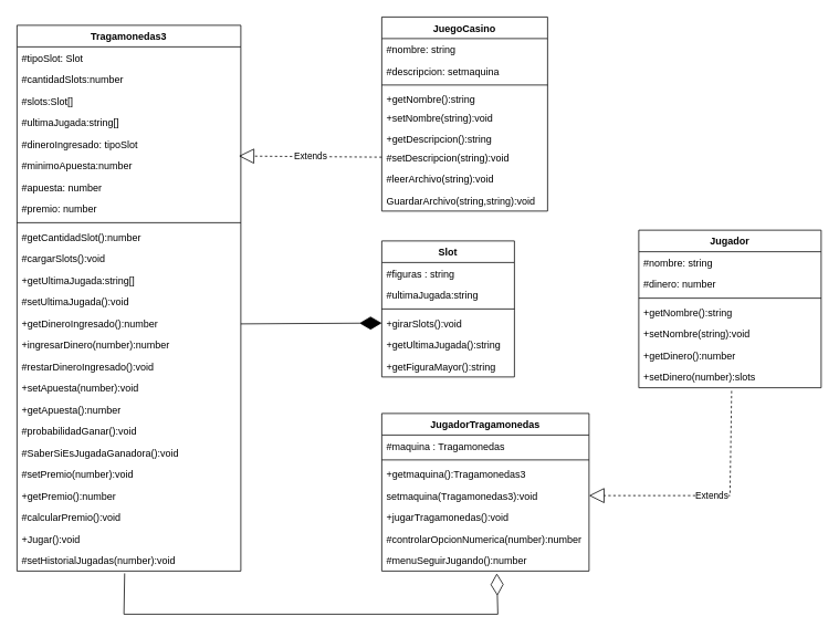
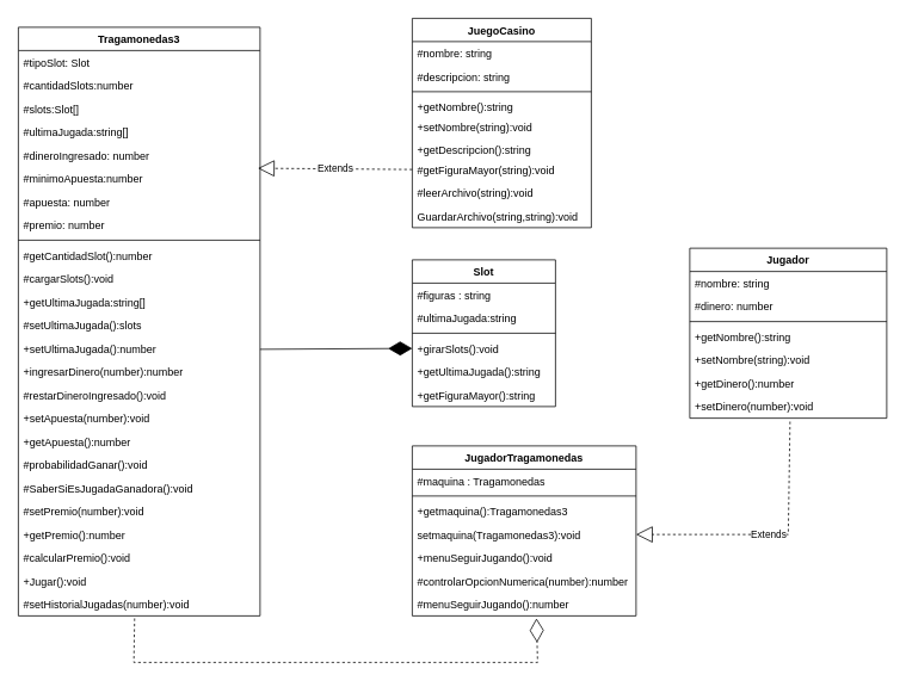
  <mxCell id="0" />
  <mxCell id="1" parent="0" />
  <mxCell id="2" value="Slot" style="swimlane;fontStyle=1;align=center;verticalAlign=top;childLayout=stackLayout;horizontal=1;startSize=26;horizontalStack=0;resizeParent=1;resizeParentMax=0;resizeLast=0;collapsible=1;marginBottom=0;" parent="1" vertex="1"><mxGeometry x="460" y="290" width="160" height="164" as="geometry" /></mxCell>
  <mxCell id="3" value="#figuras : string" style="text;strokeColor=none;fillColor=none;align=left;verticalAlign=top;spacingLeft=4;spacingRight=4;overflow=hidden;rotatable=0;points=[[0,0.5],[1,0.5]];portConstraint=eastwest;" parent="2" vertex="1"><mxGeometry y="26" width="160" height="26" as="geometry" /></mxCell>
  <mxCell id="4" value="#ultimaJugada:string" style="text;strokeColor=none;fillColor=none;align=left;verticalAlign=top;spacingLeft=4;spacingRight=4;overflow=hidden;rotatable=0;points=[[0,0.5],[1,0.5]];portConstraint=eastwest;" parent="2" vertex="1"><mxGeometry y="52" width="160" height="26" as="geometry" /></mxCell>
  <mxCell id="5" value="" style="line;strokeWidth=1;fillColor=none;align=left;verticalAlign=middle;spacingTop=-1;spacingLeft=3;spacingRight=3;rotatable=0;labelPosition=right;points=[];portConstraint=eastwest;strokeColor=inherit;" parent="2" vertex="1"><mxGeometry y="78" width="160" height="8" as="geometry" /></mxCell>
  <mxCell id="6" value="+girarSlots():void" style="text;strokeColor=none;fillColor=none;align=left;verticalAlign=top;spacingLeft=4;spacingRight=4;overflow=hidden;rotatable=0;points=[[0,0.5],[1,0.5]];portConstraint=eastwest;" parent="2" vertex="1"><mxGeometry y="86" width="160" height="26" as="geometry" /></mxCell>
  <mxCell id="7" value="+getUltimaJugada():string" style="text;strokeColor=none;fillColor=none;align=left;verticalAlign=top;spacingLeft=4;spacingRight=4;overflow=hidden;rotatable=0;points=[[0,0.5],[1,0.5]];portConstraint=eastwest;" parent="2" vertex="1"><mxGeometry y="112" width="160" height="26" as="geometry" /></mxCell>
  <mxCell id="8" value="+getFiguraMayor():string" style="text;strokeColor=none;fillColor=none;align=left;verticalAlign=top;spacingLeft=4;spacingRight=4;overflow=hidden;rotatable=0;points=[[0,0.5],[1,0.5]];portConstraint=eastwest;" parent="2" vertex="1"><mxGeometry y="138" width="160" height="26" as="geometry" /></mxCell>
  <mxCell id="9" value="Tragamonedas3" style="swimlane;fontStyle=1;align=center;verticalAlign=top;childLayout=stackLayout;horizontal=1;startSize=26;horizontalStack=0;resizeParent=1;resizeParentMax=0;resizeLast=0;collapsible=1;marginBottom=0;" parent="1" vertex="1"><mxGeometry x="20" y="30" width="270" height="658" as="geometry" /></mxCell>
  <mxCell id="10" value="#tipoSlot: Slot" style="text;strokeColor=none;fillColor=none;align=left;verticalAlign=top;spacingLeft=4;spacingRight=4;overflow=hidden;rotatable=0;points=[[0,0.5],[1,0.5]];portConstraint=eastwest;" parent="9" vertex="1"><mxGeometry y="26" width="270" height="26" as="geometry" /></mxCell>
  <mxCell id="11" value="#cantidadSlots:number" style="text;strokeColor=none;fillColor=none;align=left;verticalAlign=top;spacingLeft=4;spacingRight=4;overflow=hidden;rotatable=0;points=[[0,0.5],[1,0.5]];portConstraint=eastwest;" parent="9" vertex="1"><mxGeometry y="52" width="270" height="26" as="geometry" /></mxCell>
  <mxCell id="12" value="#slots:Slot[]" style="text;strokeColor=none;fillColor=none;align=left;verticalAlign=top;spacingLeft=4;spacingRight=4;overflow=hidden;rotatable=0;points=[[0,0.5],[1,0.5]];portConstraint=eastwest;" parent="9" vertex="1"><mxGeometry y="78" width="270" height="26" as="geometry" /></mxCell>
  <mxCell id="13" value="#ultimaJugada:string[]" style="text;strokeColor=none;fillColor=none;align=left;verticalAlign=top;spacingLeft=4;spacingRight=4;overflow=hidden;rotatable=0;points=[[0,0.5],[1,0.5]];portConstraint=eastwest;" parent="9" vertex="1"><mxGeometry y="104" width="270" height="26" as="geometry" /></mxCell>
- <mxCell id="14" value="#dineroIngresado: tipoSlot" style="text;strokeColor=none;fillColor=none;align=left;verticalAlign=top;spacingLeft=4;spacingRight=4;overflow=hidden;rotatable=0;points=[[0,0.5],[1,0.5]];portConstraint=eastwest;" parent="9" vertex="1"><mxGeometry y="130" width="270" height="26" as="geometry" /></mxCell>
+ <mxCell id="14" value="#dineroIngresado: number" style="text;strokeColor=none;fillColor=none;align=left;verticalAlign=top;spacingLeft=4;spacingRight=4;overflow=hidden;rotatable=0;points=[[0,0.5],[1,0.5]];portConstraint=eastwest;" parent="9" vertex="1"><mxGeometry y="130" width="270" height="26" as="geometry" /></mxCell>
  <mxCell id="15" value="#minimoApuesta:number" style="text;strokeColor=none;fillColor=none;align=left;verticalAlign=top;spacingLeft=4;spacingRight=4;overflow=hidden;rotatable=0;points=[[0,0.5],[1,0.5]];portConstraint=eastwest;" parent="9" vertex="1"><mxGeometry y="156" width="270" height="26" as="geometry" /></mxCell>
  <mxCell id="16" value="#apuesta: number" style="text;strokeColor=none;fillColor=none;align=left;verticalAlign=top;spacingLeft=4;spacingRight=4;overflow=hidden;rotatable=0;points=[[0,0.5],[1,0.5]];portConstraint=eastwest;" parent="9" vertex="1"><mxGeometry y="182" width="270" height="26" as="geometry" /></mxCell>
  <mxCell id="17" value="#premio: number" style="text;strokeColor=none;fillColor=none;align=left;verticalAlign=top;spacingLeft=4;spacingRight=4;overflow=hidden;rotatable=0;points=[[0,0.5],[1,0.5]];portConstraint=eastwest;" parent="9" vertex="1"><mxGeometry y="208" width="270" height="26" as="geometry" /></mxCell>
  <mxCell id="18" value="" style="line;strokeWidth=1;fillColor=none;align=left;verticalAlign=middle;spacingTop=-1;spacingLeft=3;spacingRight=3;rotatable=0;labelPosition=right;points=[];portConstraint=eastwest;strokeColor=inherit;" parent="9" vertex="1"><mxGeometry y="234" width="270" height="8" as="geometry" /></mxCell>
  <mxCell id="19" value="#getCantidadSlot():number" style="text;strokeColor=none;fillColor=none;align=left;verticalAlign=top;spacingLeft=4;spacingRight=4;overflow=hidden;rotatable=0;points=[[0,0.5],[1,0.5]];portConstraint=eastwest;" parent="9" vertex="1"><mxGeometry y="242" width="270" height="26" as="geometry" /></mxCell>
  <mxCell id="20" value="#cargarSlots():void" style="text;strokeColor=none;fillColor=none;align=left;verticalAlign=top;spacingLeft=4;spacingRight=4;overflow=hidden;rotatable=0;points=[[0,0.5],[1,0.5]];portConstraint=eastwest;" parent="9" vertex="1"><mxGeometry y="268" width="270" height="26" as="geometry" /></mxCell>
  <mxCell id="21" value="+getUltimaJugada:string[]" style="text;strokeColor=none;fillColor=none;align=left;verticalAlign=top;spacingLeft=4;spacingRight=4;overflow=hidden;rotatable=0;points=[[0,0.5],[1,0.5]];portConstraint=eastwest;" parent="9" vertex="1"><mxGeometry y="294" width="270" height="26" as="geometry" /></mxCell>
- <mxCell id="22" value="#setUltimaJugada():void" style="text;strokeColor=none;fillColor=none;align=left;verticalAlign=top;spacingLeft=4;spacingRight=4;overflow=hidden;rotatable=0;points=[[0,0.5],[1,0.5]];portConstraint=eastwest;" parent="9" vertex="1"><mxGeometry y="320" width="270" height="26" as="geometry" /></mxCell>
- <mxCell id="23" value="+getDineroIngresado():number" style="text;strokeColor=none;fillColor=none;align=left;verticalAlign=top;spacingLeft=4;spacingRight=4;overflow=hidden;rotatable=0;points=[[0,0.5],[1,0.5]];portConstraint=eastwest;" parent="9" vertex="1"><mxGeometry y="346" width="270" height="26" as="geometry" /></mxCell>
+ <mxCell id="22" value="#setUltimaJugada():slots" style="text;strokeColor=none;fillColor=none;align=left;verticalAlign=top;spacingLeft=4;spacingRight=4;overflow=hidden;rotatable=0;points=[[0,0.5],[1,0.5]];portConstraint=eastwest;" parent="9" vertex="1"><mxGeometry y="320" width="270" height="26" as="geometry" /></mxCell>
+ <mxCell id="23" value="+setUltimaJugada():number" style="text;strokeColor=none;fillColor=none;align=left;verticalAlign=top;spacingLeft=4;spacingRight=4;overflow=hidden;rotatable=0;points=[[0,0.5],[1,0.5]];portConstraint=eastwest;" parent="9" vertex="1"><mxGeometry y="346" width="270" height="26" as="geometry" /></mxCell>
  <mxCell id="24" value="+ingresarDinero(number):number" style="text;strokeColor=none;fillColor=none;align=left;verticalAlign=top;spacingLeft=4;spacingRight=4;overflow=hidden;rotatable=0;points=[[0,0.5],[1,0.5]];portConstraint=eastwest;" parent="9" vertex="1"><mxGeometry y="372" width="270" height="26" as="geometry" /></mxCell>
  <mxCell id="25" value="#restarDineroIngresado():void" style="text;strokeColor=none;fillColor=none;align=left;verticalAlign=top;spacingLeft=4;spacingRight=4;overflow=hidden;rotatable=0;points=[[0,0.5],[1,0.5]];portConstraint=eastwest;" parent="9" vertex="1"><mxGeometry y="398" width="270" height="26" as="geometry" /></mxCell>
  <mxCell id="26" value="+setApuesta(number):void" style="text;strokeColor=none;fillColor=none;align=left;verticalAlign=top;spacingLeft=4;spacingRight=4;overflow=hidden;rotatable=0;points=[[0,0.5],[1,0.5]];portConstraint=eastwest;" parent="9" vertex="1"><mxGeometry y="424" width="270" height="26" as="geometry" /></mxCell>
  <mxCell id="27" value="+getApuesta():number" style="text;strokeColor=none;fillColor=none;align=left;verticalAlign=top;spacingLeft=4;spacingRight=4;overflow=hidden;rotatable=0;points=[[0,0.5],[1,0.5]];portConstraint=eastwest;" parent="9" vertex="1"><mxGeometry y="450" width="270" height="26" as="geometry" /></mxCell>
  <mxCell id="28" value="#probabilidadGanar():void" style="text;strokeColor=none;fillColor=none;align=left;verticalAlign=top;spacingLeft=4;spacingRight=4;overflow=hidden;rotatable=0;points=[[0,0.5],[1,0.5]];portConstraint=eastwest;" parent="9" vertex="1"><mxGeometry y="476" width="270" height="26" as="geometry" /></mxCell>
  <mxCell id="29" value="#SaberSiEsJugadaGanadora():void" style="text;strokeColor=none;fillColor=none;align=left;verticalAlign=top;spacingLeft=4;spacingRight=4;overflow=hidden;rotatable=0;points=[[0,0.5],[1,0.5]];portConstraint=eastwest;" parent="9" vertex="1"><mxGeometry y="502" width="270" height="26" as="geometry" /></mxCell>
  <mxCell id="30" value="#setPremio(number):void" style="text;strokeColor=none;fillColor=none;align=left;verticalAlign=top;spacingLeft=4;spacingRight=4;overflow=hidden;rotatable=0;points=[[0,0.5],[1,0.5]];portConstraint=eastwest;" parent="9" vertex="1"><mxGeometry y="528" width="270" height="26" as="geometry" /></mxCell>
  <mxCell id="31" value="+getPremio():number" style="text;strokeColor=none;fillColor=none;align=left;verticalAlign=top;spacingLeft=4;spacingRight=4;overflow=hidden;rotatable=0;points=[[0,0.5],[1,0.5]];portConstraint=eastwest;" parent="9" vertex="1"><mxGeometry y="554" width="270" height="26" as="geometry" /></mxCell>
  <mxCell id="32" value="#calcularPremio():void" style="text;strokeColor=none;fillColor=none;align=left;verticalAlign=top;spacingLeft=4;spacingRight=4;overflow=hidden;rotatable=0;points=[[0,0.5],[1,0.5]];portConstraint=eastwest;" parent="9" vertex="1"><mxGeometry y="580" width="270" height="26" as="geometry" /></mxCell>
  <mxCell id="33" value="+Jugar():void" style="text;strokeColor=none;fillColor=none;align=left;verticalAlign=top;spacingLeft=4;spacingRight=4;overflow=hidden;rotatable=0;points=[[0,0.5],[1,0.5]];portConstraint=eastwest;" parent="9" vertex="1"><mxGeometry y="606" width="270" height="26" as="geometry" /></mxCell>
  <mxCell id="34" value="#setHistorialJugadas(number):void" style="text;strokeColor=none;fillColor=none;align=left;verticalAlign=top;spacingLeft=4;spacingRight=4;overflow=hidden;rotatable=0;points=[[0,0.5],[1,0.5]];portConstraint=eastwest;" parent="9" vertex="1"><mxGeometry y="632" width="270" height="26" as="geometry" /></mxCell>
  <mxCell id="35" value="JugadorTragamonedas" style="swimlane;fontStyle=1;align=center;verticalAlign=top;childLayout=stackLayout;horizontal=1;startSize=26;horizontalStack=0;resizeParent=1;resizeParentMax=0;resizeLast=0;collapsible=1;marginBottom=0;" parent="1" vertex="1"><mxGeometry x="460" y="498" width="250" height="190" as="geometry" /></mxCell>
  <mxCell id="36" value="#maquina : Tragamonedas" style="text;strokeColor=none;fillColor=none;align=left;verticalAlign=top;spacingLeft=4;spacingRight=4;overflow=hidden;rotatable=0;points=[[0,0.5],[1,0.5]];portConstraint=eastwest;" parent="35" vertex="1"><mxGeometry y="26" width="250" height="26" as="geometry" /></mxCell>
  <mxCell id="37" value="" style="line;strokeWidth=1;fillColor=none;align=left;verticalAlign=middle;spacingTop=-1;spacingLeft=3;spacingRight=3;rotatable=0;labelPosition=right;points=[];portConstraint=eastwest;strokeColor=inherit;" parent="35" vertex="1"><mxGeometry y="52" width="250" height="8" as="geometry" /></mxCell>
  <mxCell id="38" value="+getmaquina():Tragamonedas3" style="text;strokeColor=none;fillColor=none;align=left;verticalAlign=top;spacingLeft=4;spacingRight=4;overflow=hidden;rotatable=0;points=[[0,0.5],[1,0.5]];portConstraint=eastwest;" parent="35" vertex="1"><mxGeometry y="60" width="250" height="26" as="geometry" /></mxCell>
  <mxCell id="39" value="setmaquina(Tragamonedas3):void" style="text;strokeColor=none;fillColor=none;align=left;verticalAlign=top;spacingLeft=4;spacingRight=4;overflow=hidden;rotatable=0;points=[[0,0.5],[1,0.5]];portConstraint=eastwest;" parent="35" vertex="1"><mxGeometry y="86" width="250" height="26" as="geometry" /></mxCell>
- <mxCell id="40" value="+jugarTragamonedas():void" style="text;strokeColor=none;fillColor=none;align=left;verticalAlign=top;spacingLeft=4;spacingRight=4;overflow=hidden;rotatable=0;points=[[0,0.5],[1,0.5]];portConstraint=eastwest;" parent="35" vertex="1"><mxGeometry y="112" width="250" height="26" as="geometry" /></mxCell>
+ <mxCell id="40" value="+menuSeguirJugando():void" style="text;strokeColor=none;fillColor=none;align=left;verticalAlign=top;spacingLeft=4;spacingRight=4;overflow=hidden;rotatable=0;points=[[0,0.5],[1,0.5]];portConstraint=eastwest;" parent="35" vertex="1"><mxGeometry y="112" width="250" height="26" as="geometry" /></mxCell>
  <mxCell id="41" value="#controlarOpcionNumerica(number):number" style="text;strokeColor=none;fillColor=none;align=left;verticalAlign=top;spacingLeft=4;spacingRight=4;overflow=hidden;rotatable=0;points=[[0,0.5],[1,0.5]];portConstraint=eastwest;" parent="35" vertex="1"><mxGeometry y="138" width="250" height="26" as="geometry" /></mxCell>
  <mxCell id="42" value="#menuSeguirJugando():number" style="text;strokeColor=none;fillColor=none;align=left;verticalAlign=top;spacingLeft=4;spacingRight=4;overflow=hidden;rotatable=0;points=[[0,0.5],[1,0.5]];portConstraint=eastwest;" parent="35" vertex="1"><mxGeometry y="164" width="250" height="26" as="geometry" /></mxCell>
- <mxCell id="43" value="" style="endArrow=diamondThin;endFill=0;endSize=24;html=1;rounded=0;entryX=0.555;entryY=1.108;entryDx=0;entryDy=0;entryPerimeter=0;exitX=0.481;exitY=1.108;exitDx=0;exitDy=0;exitPerimeter=0;" parent="1" source="34" target="42" edge="1"><mxGeometry width="160" relative="1" as="geometry"><mxPoint x="155" y="691" as="sourcePoint" /><mxPoint x="700" y="90" as="targetPoint" /><Array as="points"><mxPoint x="149" y="740" /><mxPoint x="600" y="740" /></Array></mxGeometry></mxCell>
+ <mxCell id="43" value="" style="endArrow=diamondThin;endFill=0;endSize=24;html=1;rounded=0;entryX=0.555;entryY=1.108;entryDx=0;entryDy=0;entryPerimeter=0;exitX=0.481;exitY=1.108;exitDx=0;exitDy=0;exitPerimeter=0;dashed=1;" parent="1" source="34" target="42" edge="1"><mxGeometry width="160" relative="1" as="geometry"><mxPoint x="155" y="691" as="sourcePoint" /><mxPoint x="700" y="90" as="targetPoint" /><Array as="points"><mxPoint x="149" y="740" /><mxPoint x="600" y="740" /></Array></mxGeometry></mxCell>
  <mxCell id="44" value="JuegoCasino" style="swimlane;fontStyle=1;align=center;verticalAlign=top;childLayout=stackLayout;horizontal=1;startSize=26;horizontalStack=0;resizeParent=1;resizeParentMax=0;resizeLast=0;collapsible=1;marginBottom=0;" parent="1" vertex="1"><mxGeometry x="460" y="20" width="200" height="234" as="geometry" /></mxCell>
  <mxCell id="45" value="#nombre: string" style="text;strokeColor=none;fillColor=none;align=left;verticalAlign=top;spacingLeft=4;spacingRight=4;overflow=hidden;rotatable=0;points=[[0,0.5],[1,0.5]];portConstraint=eastwest;" parent="44" vertex="1"><mxGeometry y="26" width="200" height="26" as="geometry" /></mxCell>
- <mxCell id="46" value="#descripcion: setmaquina" style="text;strokeColor=none;fillColor=none;align=left;verticalAlign=top;spacingLeft=4;spacingRight=4;overflow=hidden;rotatable=0;points=[[0,0.5],[1,0.5]];portConstraint=eastwest;" parent="44" vertex="1"><mxGeometry y="52" width="200" height="26" as="geometry" /></mxCell>
+ <mxCell id="46" value="#descripcion: string" style="text;strokeColor=none;fillColor=none;align=left;verticalAlign=top;spacingLeft=4;spacingRight=4;overflow=hidden;rotatable=0;points=[[0,0.5],[1,0.5]];portConstraint=eastwest;" parent="44" vertex="1"><mxGeometry y="52" width="200" height="26" as="geometry" /></mxCell>
  <mxCell id="47" value="" style="line;strokeWidth=1;fillColor=none;align=left;verticalAlign=middle;spacingTop=-1;spacingLeft=3;spacingRight=3;rotatable=0;labelPosition=right;points=[];portConstraint=eastwest;strokeColor=inherit;" parent="44" vertex="1"><mxGeometry y="78" width="200" height="8" as="geometry" /></mxCell>
  <mxCell id="48" value="+getNombre():string" style="text;strokeColor=none;fillColor=none;align=left;verticalAlign=top;spacingLeft=4;spacingRight=4;overflow=hidden;rotatable=0;points=[[0,0.5],[1,0.5]];portConstraint=eastwest;" parent="44" vertex="1"><mxGeometry y="86" width="200" height="22" as="geometry" /></mxCell>
  <mxCell id="49" value="+setNombre(string):void" style="text;strokeColor=none;fillColor=none;align=left;verticalAlign=top;spacingLeft=4;spacingRight=4;overflow=hidden;rotatable=0;points=[[0,0.5],[1,0.5]];portConstraint=eastwest;" parent="44" vertex="1"><mxGeometry y="108" width="200" height="26" as="geometry" /></mxCell>
  <mxCell id="50" value="+getDescripcion():string" style="text;strokeColor=none;fillColor=none;align=left;verticalAlign=top;spacingLeft=4;spacingRight=4;overflow=hidden;rotatable=0;points=[[0,0.5],[1,0.5]];portConstraint=eastwest;" parent="44" vertex="1"><mxGeometry y="134" width="200" height="22" as="geometry" /></mxCell>
- <mxCell id="51" value="#setDescripcion(string):void" style="text;strokeColor=none;fillColor=none;align=left;verticalAlign=top;spacingLeft=4;spacingRight=4;overflow=hidden;rotatable=0;points=[[0,0.5],[1,0.5]];portConstraint=eastwest;" parent="44" vertex="1"><mxGeometry y="156" width="200" height="26" as="geometry" /></mxCell>
+ <mxCell id="51" value="#getFiguraMayor(string):void" style="text;strokeColor=none;fillColor=none;align=left;verticalAlign=top;spacingLeft=4;spacingRight=4;overflow=hidden;rotatable=0;points=[[0,0.5],[1,0.5]];portConstraint=eastwest;" parent="44" vertex="1"><mxGeometry y="156" width="200" height="26" as="geometry" /></mxCell>
  <mxCell id="52" value="#leerArchivo(string):void" style="text;strokeColor=none;fillColor=none;align=left;verticalAlign=top;spacingLeft=4;spacingRight=4;overflow=hidden;rotatable=0;points=[[0,0.5],[1,0.5]];portConstraint=eastwest;" parent="44" vertex="1"><mxGeometry y="182" width="200" height="26" as="geometry" /></mxCell>
  <mxCell id="53" value="GuardarArchivo(string,string):void" style="text;strokeColor=none;fillColor=none;align=left;verticalAlign=top;spacingLeft=4;spacingRight=4;overflow=hidden;rotatable=0;points=[[0,0.5],[1,0.5]];portConstraint=eastwest;" parent="44" vertex="1"><mxGeometry y="208" width="200" height="26" as="geometry" /></mxCell>
  <mxCell id="54" value="" style="endArrow=diamondThin;endFill=1;endSize=24;html=1;rounded=0;entryX=0;entryY=0.5;entryDx=0;entryDy=0;" parent="1" target="6" edge="1"><mxGeometry width="160" relative="1" as="geometry"><mxPoint x="290" y="390" as="sourcePoint" /><mxPoint x="450" y="390" as="targetPoint" /></mxGeometry></mxCell>
  <mxCell id="55" value="Extends" style="endArrow=block;endSize=16;endFill=0;html=1;rounded=0;exitX=0;exitY=0.5;exitDx=0;exitDy=0;entryX=0.991;entryY=0.062;entryDx=0;entryDy=0;entryPerimeter=0;dashed=1;" parent="1" source="51" target="15" edge="1"><mxGeometry width="160" relative="1" as="geometry"><mxPoint x="580" y="220" as="sourcePoint" /><mxPoint x="740" y="220" as="targetPoint" /></mxGeometry></mxCell>
  <mxCell id="56" value="Jugador" style="swimlane;fontStyle=1;align=center;verticalAlign=top;childLayout=stackLayout;horizontal=1;startSize=26;horizontalStack=0;resizeParent=1;resizeParentMax=0;resizeLast=0;collapsible=1;marginBottom=0;" parent="1" vertex="1"><mxGeometry x="770" y="277" width="220" height="190" as="geometry" /></mxCell>
  <mxCell id="57" value="#nombre: string" style="text;strokeColor=none;fillColor=none;align=left;verticalAlign=top;spacingLeft=4;spacingRight=4;overflow=hidden;rotatable=0;points=[[0,0.5],[1,0.5]];portConstraint=eastwest;" parent="56" vertex="1"><mxGeometry y="26" width="220" height="26" as="geometry" /></mxCell>
  <mxCell id="58" value="#dinero: number" style="text;strokeColor=none;fillColor=none;align=left;verticalAlign=top;spacingLeft=4;spacingRight=4;overflow=hidden;rotatable=0;points=[[0,0.5],[1,0.5]];portConstraint=eastwest;" parent="56" vertex="1"><mxGeometry y="52" width="220" height="26" as="geometry" /></mxCell>
  <mxCell id="59" value="" style="line;strokeWidth=1;fillColor=none;align=left;verticalAlign=middle;spacingTop=-1;spacingLeft=3;spacingRight=3;rotatable=0;labelPosition=right;points=[];portConstraint=eastwest;strokeColor=inherit;" parent="56" vertex="1"><mxGeometry y="78" width="220" height="8" as="geometry" /></mxCell>
  <mxCell id="60" value="+getNombre():string" style="text;strokeColor=none;fillColor=none;align=left;verticalAlign=top;spacingLeft=4;spacingRight=4;overflow=hidden;rotatable=0;points=[[0,0.5],[1,0.5]];portConstraint=eastwest;" parent="56" vertex="1"><mxGeometry y="86" width="220" height="26" as="geometry" /></mxCell>
  <mxCell id="61" value="+setNombre(string):void" style="text;strokeColor=none;fillColor=none;align=left;verticalAlign=top;spacingLeft=4;spacingRight=4;overflow=hidden;rotatable=0;points=[[0,0.5],[1,0.5]];portConstraint=eastwest;" parent="56" vertex="1"><mxGeometry y="112" width="220" height="26" as="geometry" /></mxCell>
  <mxCell id="62" value="+getDinero():number" style="text;strokeColor=none;fillColor=none;align=left;verticalAlign=top;spacingLeft=4;spacingRight=4;overflow=hidden;rotatable=0;points=[[0,0.5],[1,0.5]];portConstraint=eastwest;" parent="56" vertex="1"><mxGeometry y="138" width="220" height="26" as="geometry" /></mxCell>
- <mxCell id="63" value="+setDinero(number):slots" style="text;strokeColor=none;fillColor=none;align=left;verticalAlign=top;spacingLeft=4;spacingRight=4;overflow=hidden;rotatable=0;points=[[0,0.5],[1,0.5]];portConstraint=eastwest;" parent="56" vertex="1"><mxGeometry y="164" width="220" height="26" as="geometry" /></mxCell>
+ <mxCell id="63" value="+setDinero(number):void" style="text;strokeColor=none;fillColor=none;align=left;verticalAlign=top;spacingLeft=4;spacingRight=4;overflow=hidden;rotatable=0;points=[[0,0.5],[1,0.5]];portConstraint=eastwest;" parent="56" vertex="1"><mxGeometry y="164" width="220" height="26" as="geometry" /></mxCell>
  <mxCell id="64" value="Extends" style="endArrow=block;endSize=16;endFill=0;html=1;rounded=0;exitX=0.509;exitY=1.146;exitDx=0;exitDy=0;exitPerimeter=0;entryX=1;entryY=0.5;entryDx=0;entryDy=0;dashed=1;" parent="1" source="63" target="39" edge="1"><mxGeometry width="160" relative="1" as="geometry"><mxPoint x="850" y="550" as="sourcePoint" /><mxPoint x="1010" y="550" as="targetPoint" /><Array as="points"><mxPoint x="880" y="597" /></Array></mxGeometry></mxCell>
